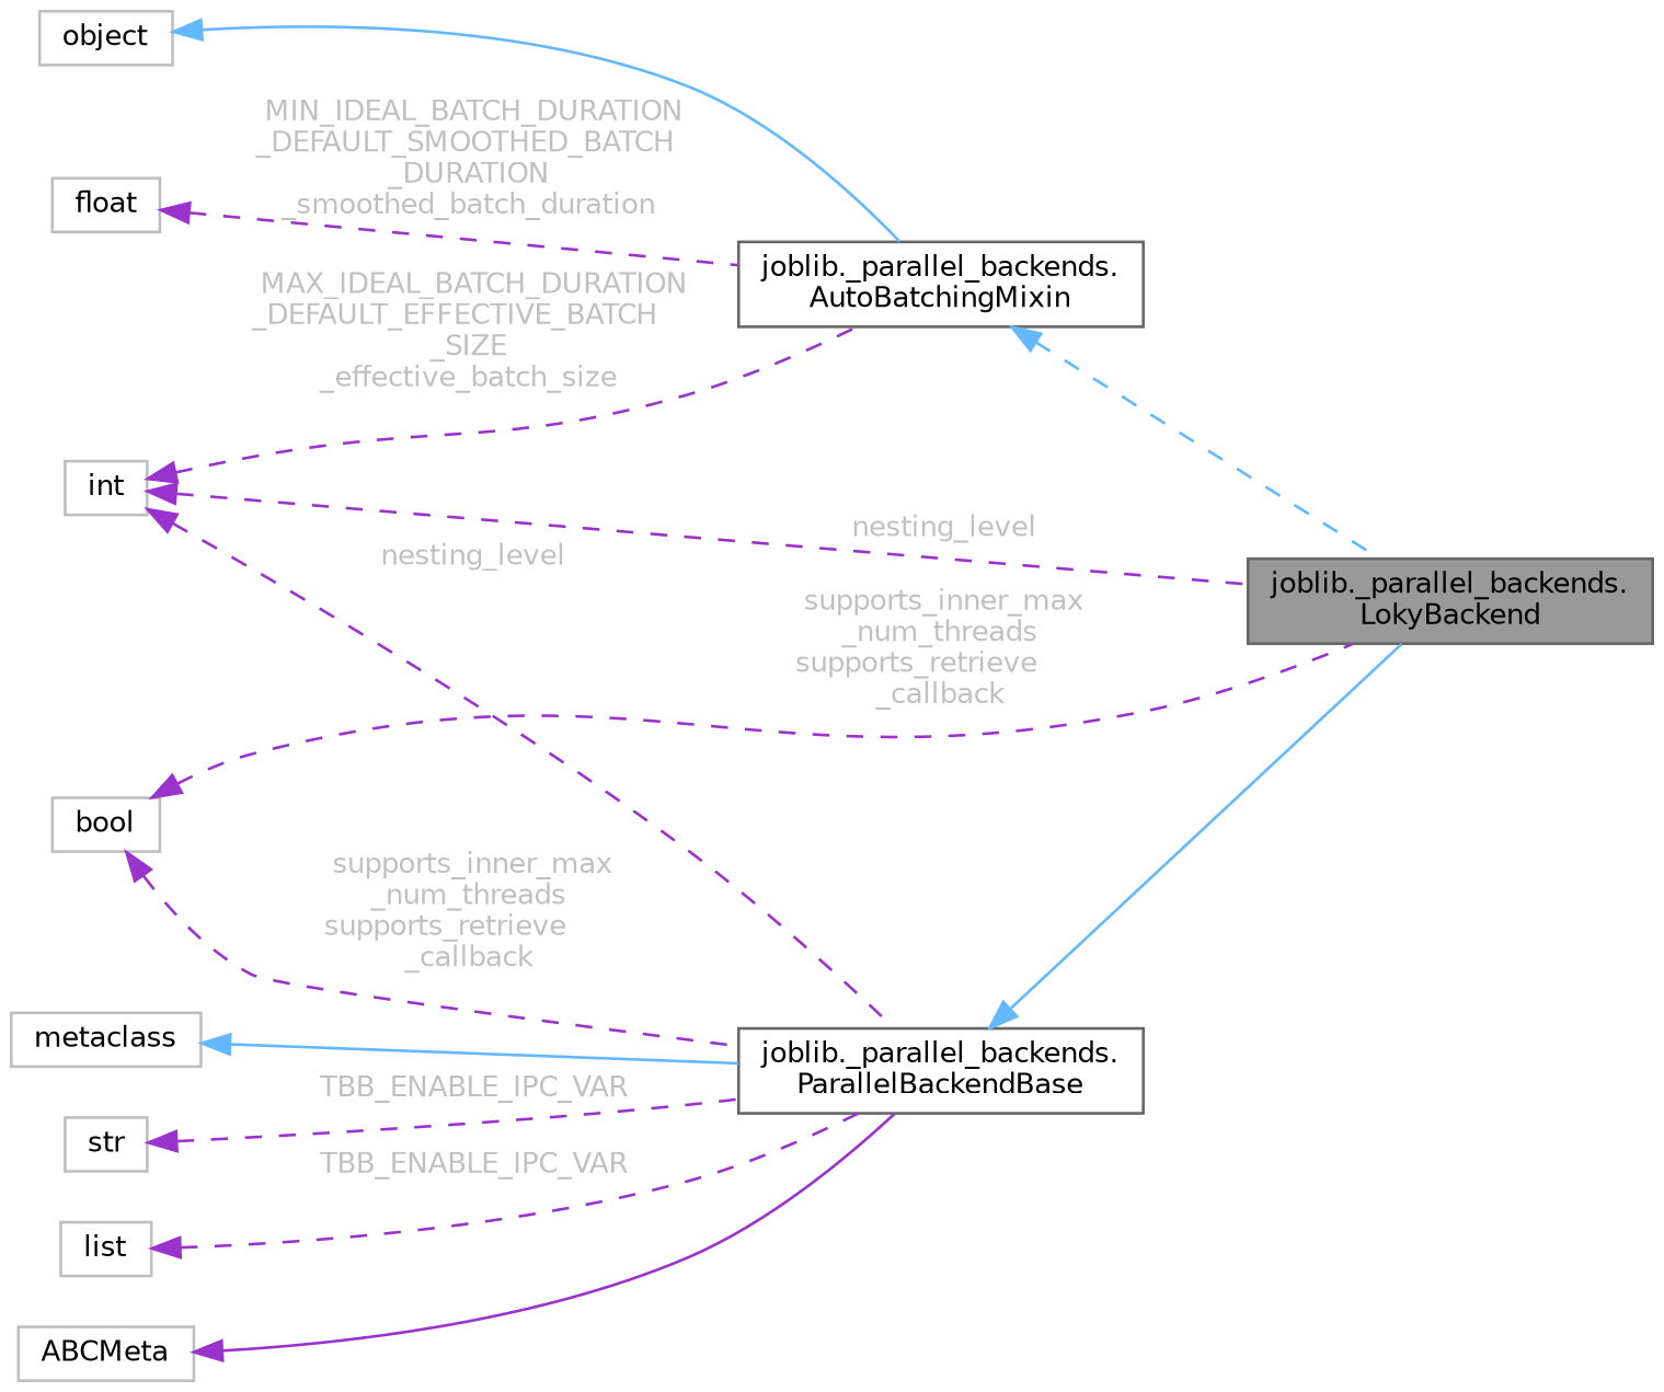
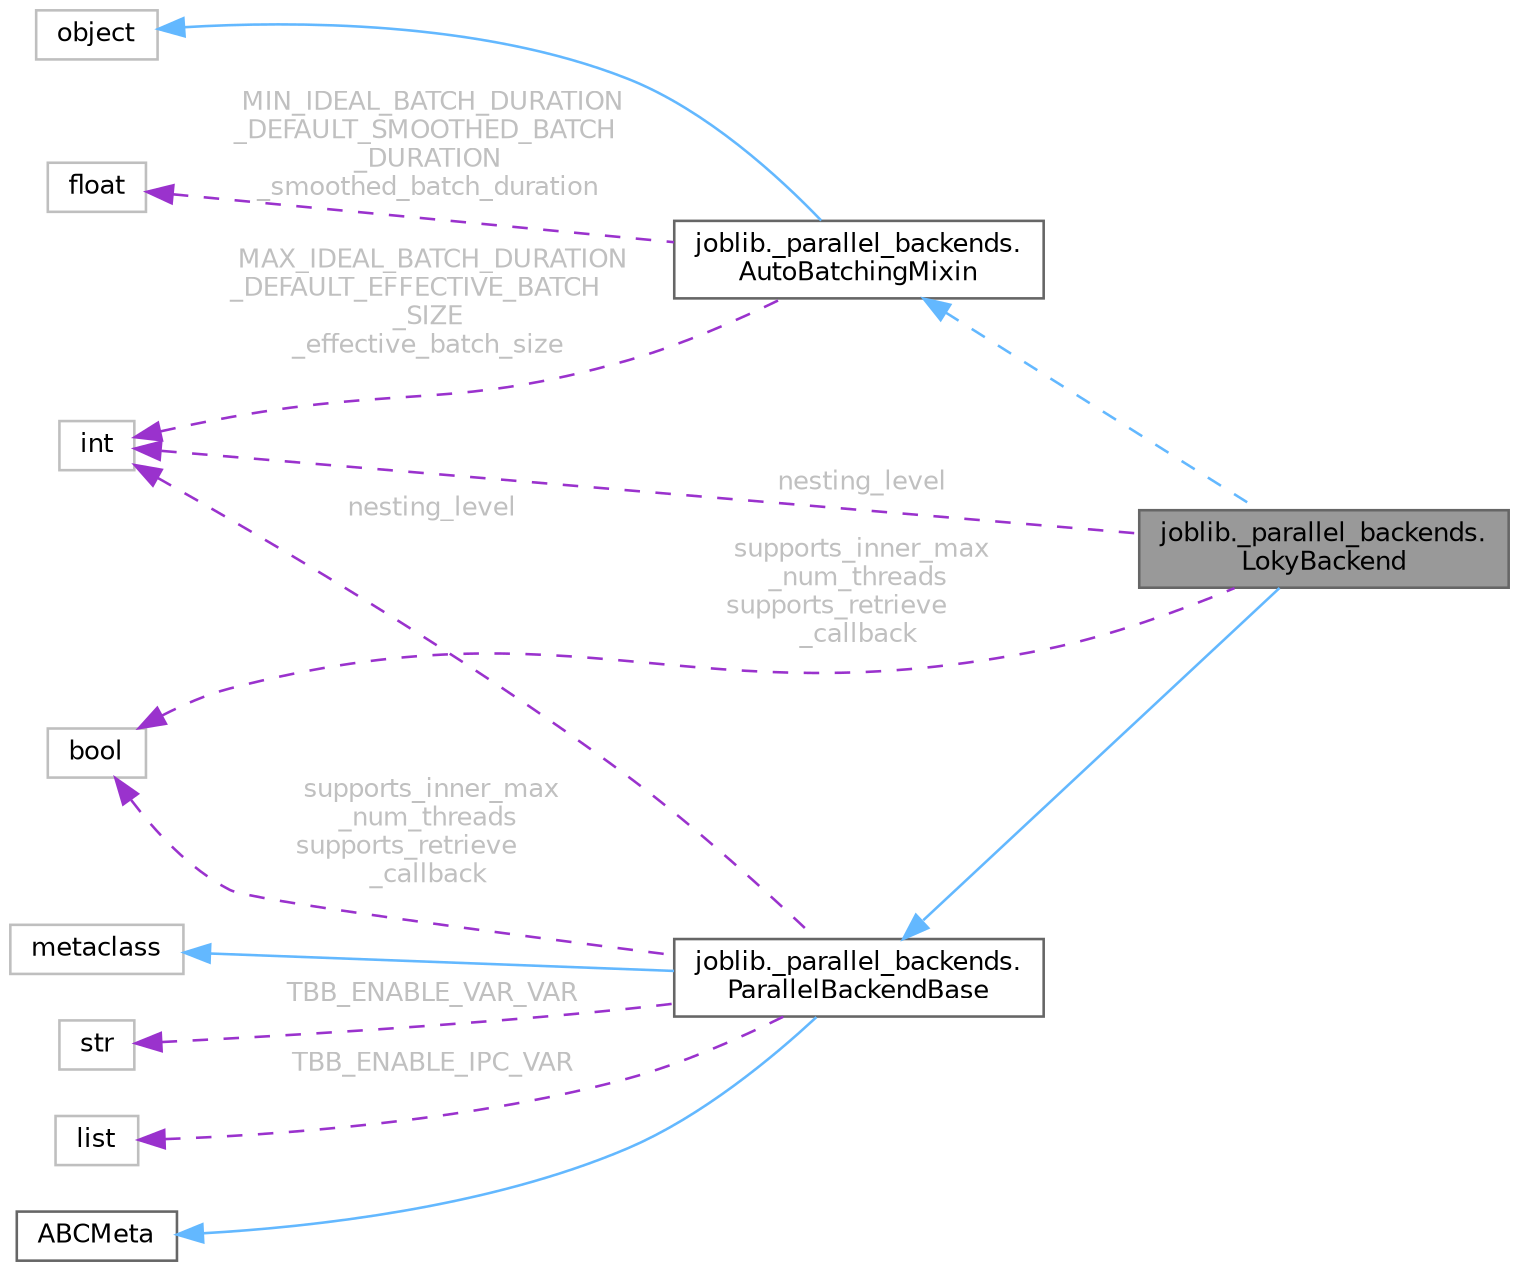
  digraph {
    rankdir=LR
    node [color=grey75 fillcolor=white fontname=Helvetica fontsize=10 shape=box style=filled]
    edge [color=darkorchid3 dir=back fontname=Helvetica fontsize=10 labelfontname=Helvetica labelfontsize=10 style=dashed fontcolor=grey]
    n1 [color=gray40 fillcolor=grey60 fontcolor=black height=0.2 label="joblib._parallel_backends.\lLokyBackend" width=0.4]
    n2 [color=gray40 height=0.2 label="joblib._parallel_backends.\lAutoBatchingMixin" width=0.4]
    n3 [height=0.2 label=object width=0.4]
    n4 [height=0.2 label=float width=0.4]
    n5 [height=0.2 label=int width=0.4]
    n6 [color=gray40 height=0.2 label="joblib._parallel_backends.\lParallelBackendBase" width=0.4]
    n7 [height=0.2 label=metaclass width=0.4]
-   n8 [height=0.2 label=ABCMeta width=0.4]
+   n8 [color=gray40 height=0.2 label=ABCMeta width=0.4]
    n9 [height=0.2 label=bool width=0.4]
    n10 [height=0.2 label=list width=0.4]
    n11 [height=0.2 label=str width=0.4]
    n2 -> n1 [color=steelblue1 fontcolor=""]
    n3 -> n2 [color=steelblue1 style=solid fontcolor=""]
    n4 -> n2 [label=" MIN_IDEAL_BATCH_DURATION\n_DEFAULT_SMOOTHED_BATCH\l_DURATION\n_smoothed_batch_duration"]
    n5 -> n1 [label=" nesting_level"]
    n5 -> n2 [label=" MAX_IDEAL_BATCH_DURATION\n_DEFAULT_EFFECTIVE_BATCH\l_SIZE\n_effective_batch_size"]
    n5 -> n6 [label=" nesting_level"]
    n6 -> n1 [color=steelblue1 style=solid fontcolor=""]
    n7 -> n6 [color=steelblue1 style=solid fontcolor=""]
-   n8 -> n6 [style=solid fontcolor=""]
+   n8 -> n6 [color=steelblue1 style=solid fontcolor=""]
    n9 -> n1 [label=" supports_inner_max\l_num_threads\nsupports_retrieve\l_callback"]
    n9 -> n6 [label=" supports_inner_max\l_num_threads\nsupports_retrieve\l_callback"]
    n10 -> n6 [label=" TBB_ENABLE_IPC_VAR"]
-   n11 -> n6 [label=" TBB_ENABLE_IPC_VAR"]
+   n11 -> n6 [label=" TBB_ENABLE_VAR_VAR"]
  }
